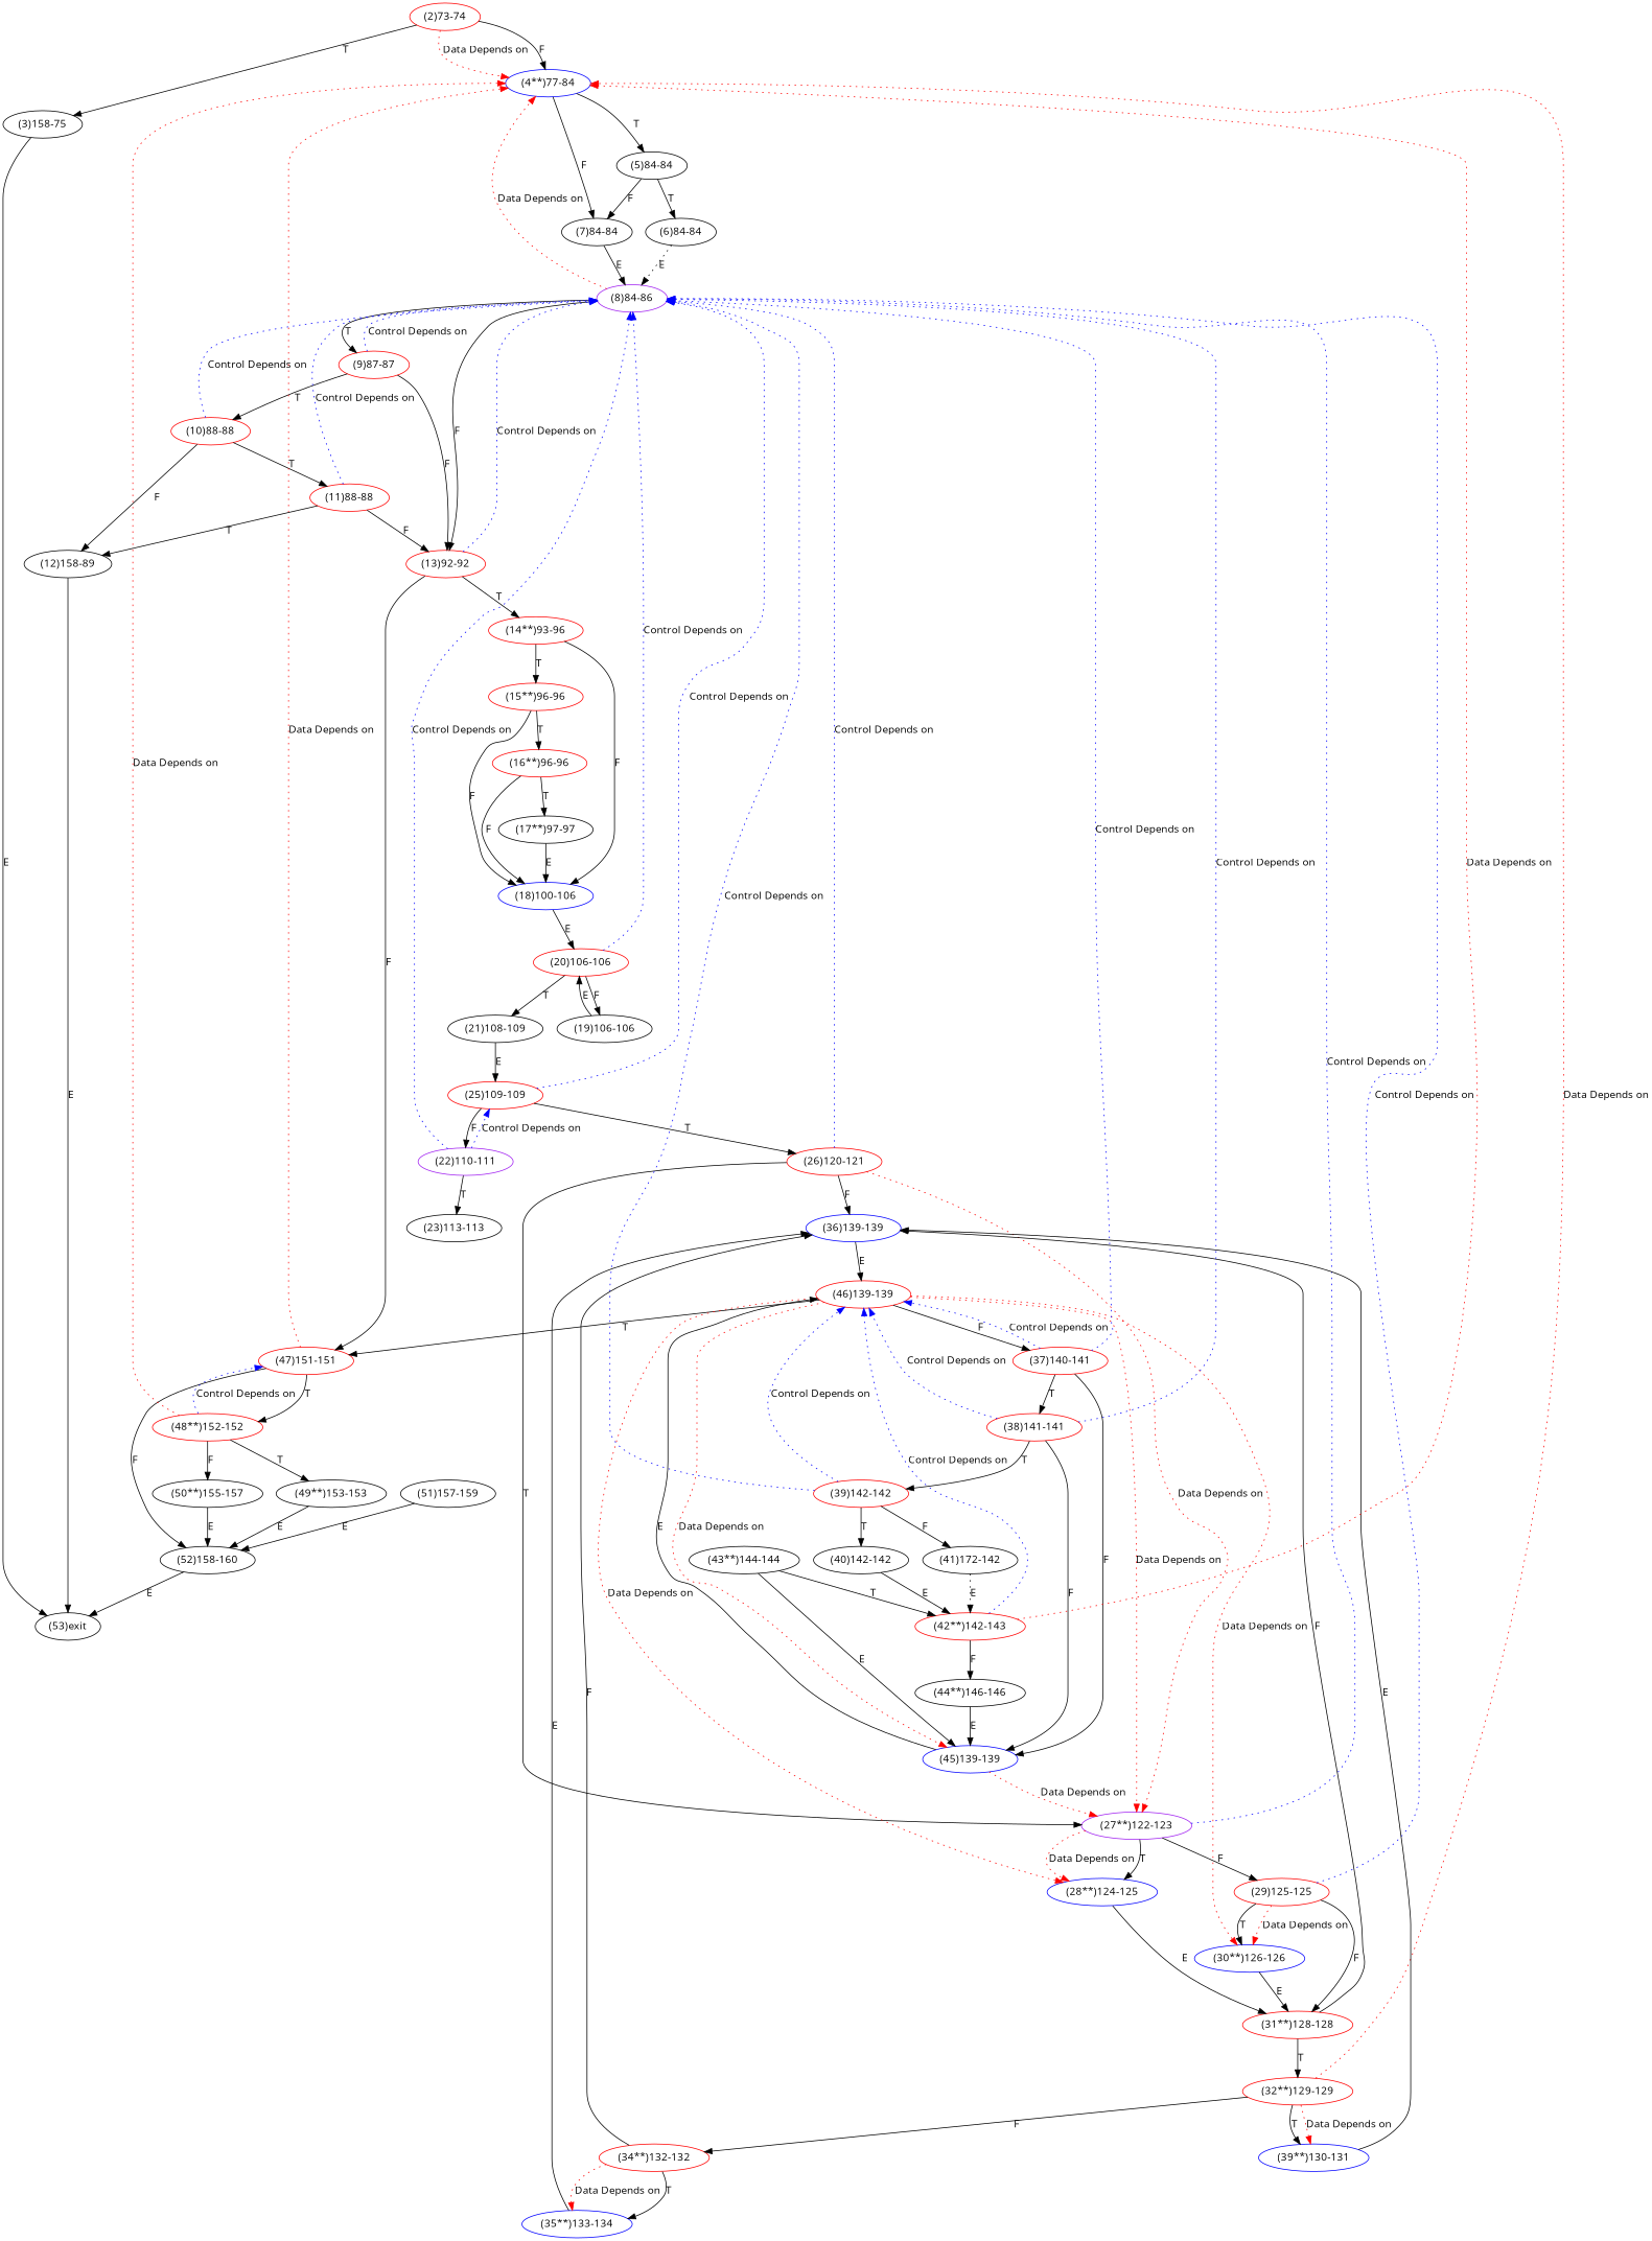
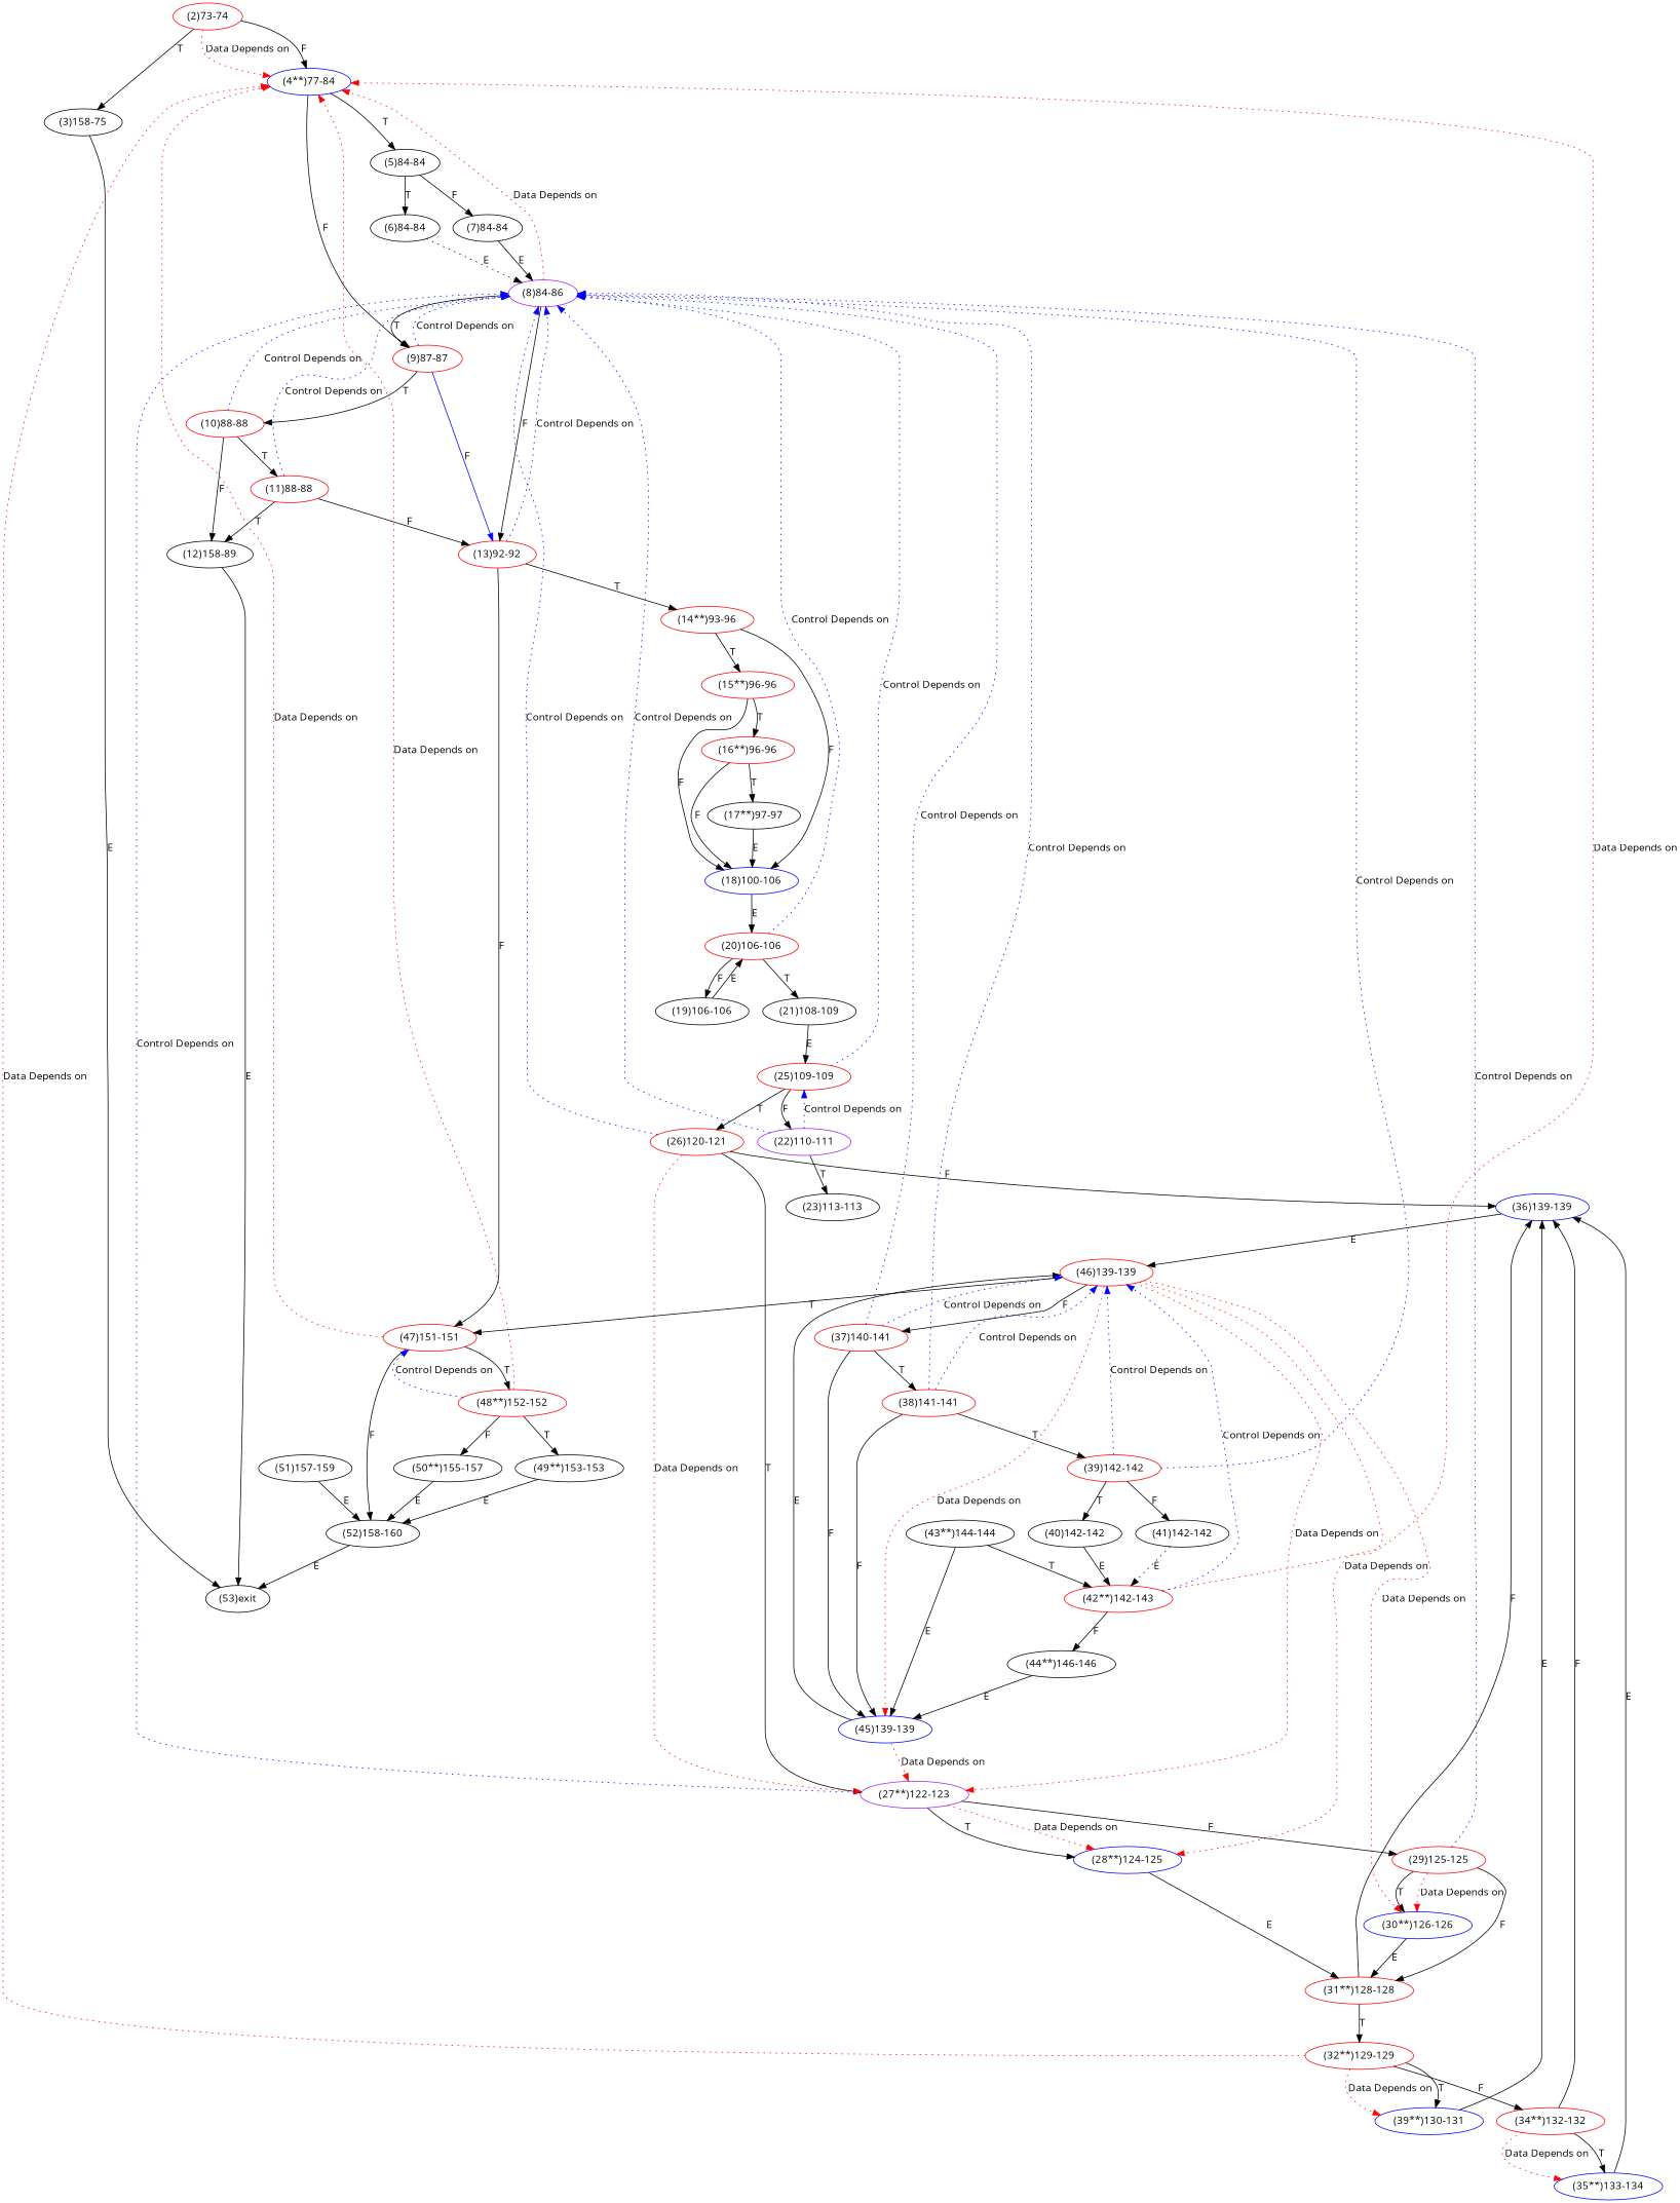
  digraph {
    fontname="Open Sans"
    node [color=red fontname="Open Sans"]
    edge [fontname="Open Sans"]
    n1 [label="(2)73-74"]
    n2 [label="(3)158-75" color=""]
    n3 [color=blue label="(4**)77-84"]
    n4 [label="(53)exit" color=""]
    n5 [label="(5)84-84" color=""]
    n6 [label="(7)84-84" color=""]
    n7 [label="(6)84-84" color=""]
    n8 [color=purple label="(8)84-86"]
    n9 [label="(9)87-87"]
    n10 [label="(13)92-92"]
    n11 [label="(10)88-88"]
    n12 [label="(14**)93-96"]
    n13 [label="(47)151-151"]
    n14 [label="(11)88-88"]
    n15 [label="(12)158-89" color=""]
    n16 [label="(15**)96-96"]
    n17 [color=blue label="(18)100-106"]
    n18 [label="(48**)152-152"]
    n19 [label="(52)158-160" color=""]
    n20 [label="(16**)96-96"]
    n21 [label="(20)106-106"]
    n22 [label="(17**)97-97" color=""]
    n23 [label="(19)106-106" color=""]
    n24 [label="(21)108-109" color=""]
    n25 [label="(25)109-109"]
    n26 [color=purple label="(22)110-111"]
    n27 [label="(26)120-121"]
    n28 [label="(23)113-113" color=""]
    n29 [color=purple label="(27**)122-123"]
    n30 [color=blue label="(36)139-139"]
    n31 [label="(29)125-125"]
    n32 [color=blue label="(28**)124-125"]
    n33 [label="(31**)128-128"]
    n34 [color=blue label="(30**)126-126"]
    n35 [label="(46)139-139"]
    n36 [label="(32**)129-129"]
    n37 [label="(34**)132-132"]
    n38 [color=blue label="(39**)130-131"]
    n39 [color=blue label="(35**)133-134"]
    n40 [label="(38)141-141"]
    n41 [label="(39)142-142"]
    n42 [color=blue label="(45)139-139"]
    n43 [label="(40)142-142" color=""]
-   n44 [label="(41)172-142" color=""]
+   n44 [label="(41)142-142" color=""]
    n45 [label="(37)140-141"]
    n46 [label="(42**)142-143"]
    n47 [label="(44**)146-146" color=""]
    n48 [label="(43**)144-144" color=""]
    n49 [label="(50**)155-157" color=""]
    n50 [label="(49**)153-153" color=""]
    n51 [label="(51)157-159" color=""]
    n1 -> n2 [label=T]
    n1 -> n3 [label=F]
    n1 -> n3 [color=red label="Data Depends on" style=dotted]
    n2 -> n4 [label=E]
    n3 -> n5 [label=T]
-   n3 -> n6 [label=F]
+   n3 -> n9 [label=F]
    n5 -> n6 [label=F]
    n5 -> n7 [label=T]
    n6 -> n8 [label=E]
    n7 -> n8 [label=E style=dotted]
    n8 -> n3 [color=red label="Data Depends on" style=dotted]
    n8 -> n9 [label=T]
    n8 -> n10 [label=F]
    n9 -> n8 [color=blue label="Control Depends on" style=dotted]
-   n9 -> n10 [label=F]
+   n9 -> n10 [label=F color=blue]
    n9 -> n11 [label=T]
    n10 -> n8 [color=blue label="Control Depends on" style=dotted]
    n10 -> n12 [label=T]
    n10 -> n13 [label=F]
    n11 -> n8 [color=blue label="Control Depends on" style=dotted]
    n11 -> n14 [label=T]
    n11 -> n15 [label=F]
    n12 -> n16 [label=T]
    n12 -> n17 [label=F]
    n13 -> n3 [color=red label="Data Depends on" style=dotted]
    n13 -> n18 [label=T]
    n13 -> n19 [label=F]
    n14 -> n8 [color=blue label="Control Depends on" style=dotted]
    n14 -> n10 [label=F]
    n14 -> n15 [label=T]
    n15 -> n4 [label=E]
    n16 -> n17 [label=F]
    n16 -> n20 [label=T]
    n17 -> n21 [label=E]
    n18 -> n3 [color=red label="Data Depends on" style=dotted]
    n18 -> n13 [color=blue label="Control Depends on" style=dotted]
    n18 -> n49 [label=F]
    n18 -> n50 [label=T]
    n19 -> n4 [label=E]
    n20 -> n17 [label=F]
    n20 -> n22 [label=T]
    n21 -> n8 [color=blue label="Control Depends on" style=dotted]
    n21 -> n23 [label=F]
    n21 -> n24 [label=T]
    n22 -> n17 [label=E]
    n23 -> n21 [label=E]
    n24 -> n25 [label=E]
    n25 -> n8 [color=blue label="Control Depends on" style=dotted]
    n25 -> n26 [label=F]
    n25 -> n27 [label=T]
    n26 -> n8 [color=blue label="Control Depends on" style=dotted]
    n26 -> n25 [color=blue label="Control Depends on" style=dotted]
    n26 -> n28 [label=T]
    n27 -> n8 [color=blue label="Control Depends on" style=dotted]
    n27 -> n29 [label=T]
    n27 -> n29 [color=red label="Data Depends on" style=dotted]
    n27 -> n30 [label=F]
    n29 -> n8 [color=blue label="Control Depends on" style=dotted]
    n29 -> n31 [label=F]
    n29 -> n32 [label=T]
    n29 -> n32 [color=red label="Data Depends on" style=dotted]
    n30 -> n35 [label=E]
    n31 -> n8 [color=blue label="Control Depends on" style=dotted]
    n31 -> n33 [label=F]
    n31 -> n34 [label=T]
    n31 -> n34 [color=red label="Data Depends on" style=dotted]
    n32 -> n33 [label=E]
    n33 -> n30 [label=F]
    n33 -> n36 [label=T]
    n34 -> n33 [label=E]
    n35 -> n13 [label=T]
    n35 -> n29 [color=red label="Data Depends on" style=dotted]
    n35 -> n32 [color=red label="Data Depends on" style=dotted]
    n35 -> n34 [color=red label="Data Depends on" style=dotted]
    n35 -> n42 [color=red label="Data Depends on" style=dotted]
    n35 -> n45 [label=F]
    n36 -> n3 [color=red label="Data Depends on" style=dotted]
    n36 -> n37 [label=F]
    n36 -> n38 [label=T]
    n36 -> n38 [color=red label="Data Depends on" style=dotted]
    n37 -> n30 [label=F]
    n37 -> n39 [label=T]
    n37 -> n39 [color=red label="Data Depends on" style=dotted]
    n38 -> n30 [label=E]
    n39 -> n30 [label=E]
    n40 -> n8 [color=blue label="Control Depends on" style=dotted]
    n40 -> n35 [color=blue label="Control Depends on" style=dotted]
    n40 -> n41 [label=T]
    n40 -> n42 [label=F]
    n41 -> n8 [color=blue label="Control Depends on" style=dotted]
    n41 -> n35 [color=blue label="Control Depends on" style=dotted]
    n41 -> n43 [label=T]
    n41 -> n44 [label=F]
    n42 -> n29 [color=red label="Data Depends on" style=dotted]
    n42 -> n35 [label=E]
    n43 -> n46 [label=E]
    n44 -> n46 [label=E style=dotted]
    n45 -> n8 [color=blue label="Control Depends on" style=dotted]
    n45 -> n35 [color=blue label="Control Depends on" style=dotted]
    n45 -> n40 [label=T]
    n45 -> n42 [label=F]
    n46 -> n3 [color=red label="Data Depends on" style=dotted]
    n46 -> n35 [color=blue label="Control Depends on" style=dotted]
    n46 -> n47 [label=F]
    n47 -> n42 [label=E]
    n48 -> n42 [label=E]
    n48 -> n46 [label=T]
    n49 -> n19 [label=E]
    n50 -> n19 [label=E]
    n51 -> n19 [label=E]
  }
